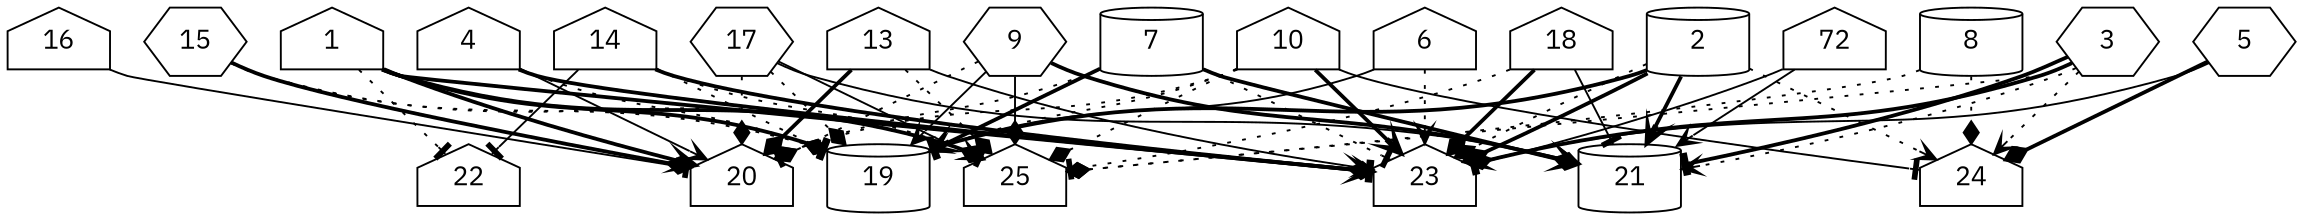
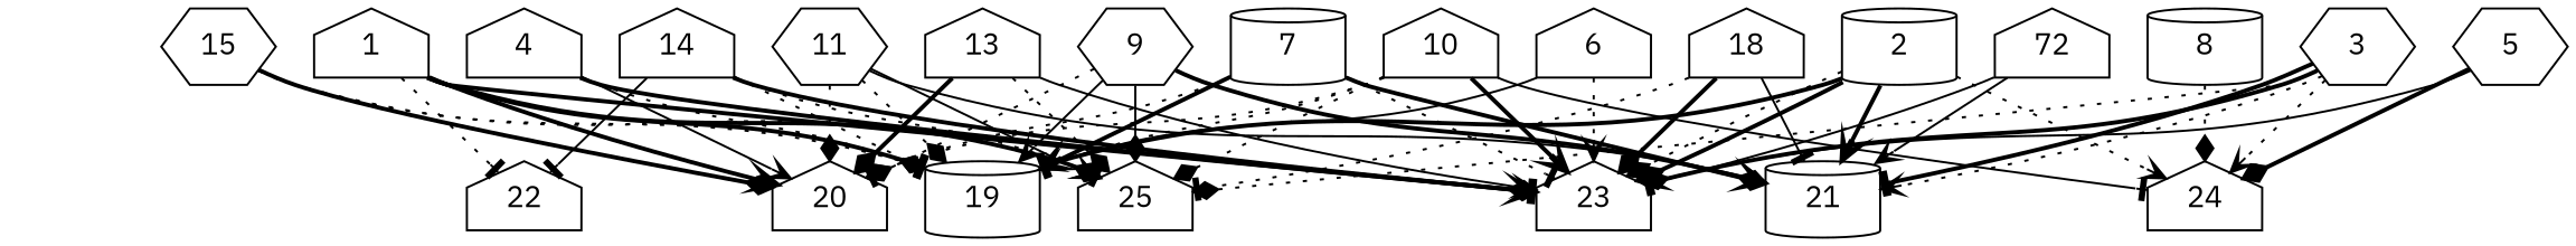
  digraph {
    fontname="IBM Plex Sans"
    node [alpha=0.01 fontname="IBM Plex Sans" shape=house]
    edge [arrowhead=diamond fontname="IBM Plex Sans" style=dotted]
    1 [alpha=0.12 expect_size=24195072]
    19 [alpha=0.04 expect_size=23534592 shape=cylinder]
    20 [alpha=0.12 expect_size=10163200]
    22 [alpha=0.04 expect_size=10733568]
    23 [expect_size=21579776]
    25 [expect_size=20787200]
    2 [alpha=0.15 expect_size=51270656 shape=cylinder]
    21 [alpha=0.09 expect_size=22344704 shape=cylinder]
    24 [alpha=0.14 expect_size=37627904]
    3 [alpha=0.09 expect_size=8298496 shape=hexagon]
    4 [alpha=0.19 expect_size=41840640]
    5 [alpha=0.18 expect_size=38881280 shape=hexagon]
    6 [alpha=0.20 expect_size=42864640]
    7 [alpha=0.06 expect_size=25707520 shape=cylinder]
    8 [alpha=0.17 expect_size=24491008 shape=cylinder]
    9 [alpha=0.14 expect_size=33263616 shape=hexagon]
    10 [alpha=0.05 expect_size=16321536]
-   11 [alpha=0.15 expect_size=34137088 shape=hexagon label=17]
+   11 [alpha=0.15 expect_size=34137088 shape=hexagon]
    n19 [alpha=0.05 expect_size=15844352 label=72]
    13 [alpha=0.07 expect_size=52285440]
    14 [alpha=0.13 expect_size=25944064]
    15 [expect_size=23238656 shape=hexagon]
-   16 [alpha=0.14 expect_size=17537024]
    18 [alpha=0.13 expect_size=30414848]
    1 -> 19 [arrowhead=tee style=bold]
    1 -> 20 [arrowhead=vee style=bold]
    1 -> 22 [arrowhead=tee]
    1 -> 23 [arrowhead=tee style=bold]
    1 -> 25 [style=bold]
    2 -> 19 [arrowhead=tee style=bold]
    2 -> 23
    2 -> 23 [style=bold]
    2 -> 21 [arrowhead=vee style=bold]
    2 -> 24 [arrowhead=vee]
    3 -> 23 [arrowhead=tee style=bold]
    3 -> 25
    3 -> 21 [arrowhead=tee style=bold]
    3 -> 21 [arrowhead=vee]
    3 -> 24 [arrowhead=vee]
    4 -> 19
    4 -> 20 [arrowhead=vee style=solid]
    4 -> 23 [style=bold]
    5 -> 23 [style=solid]
    5 -> 24 [style=bold]
    6 -> 19 [arrowhead=tee style=solid]
    6 -> 23 [arrowhead=vee]
    7 -> 19 [arrowhead=vee style=bold]
    7 -> 20 [arrowhead=tee]
    7 -> 23 [arrowhead=tee]
    7 -> 21 [style=bold]
-   8 -> 25
    8 -> 24
    9 -> 19 [arrowhead=vee style=solid]
    9 -> 20
    9 -> 25 [style=solid]
    9 -> 21 [arrowhead=vee style=bold]
    10 -> 19 [arrowhead=vee]
    10 -> 20
    10 -> 23 [arrowhead=vee style=bold]
    10 -> 25
    10 -> 24 [arrowhead=tee style=solid]
    11 -> 19
    11 -> 20
    11 -> 25 [arrowhead=vee style=solid]
    11 -> 21 [arrowhead=vee style=solid]
    n19 -> 23 [arrowhead=vee style=solid]
    n19 -> 21 [arrowhead=vee style=solid]
    13 -> 20 [style=bold]
    13 -> 23 [arrowhead=vee style=solid]
    13 -> 25
    14 -> 19 [arrowhead=tee]
    14 -> 22 [arrowhead=tee style=solid]
    14 -> 23 [arrowhead=vee style=bold]
    14 -> 25 [arrowhead=vee]
    15 -> 19
    15 -> 20 [style=bold]
    15 -> 25 [arrowhead=tee]
-   16 -> 20 [arrowhead=tee style=solid]
    18 -> 23 [style=bold]
    18 -> 25 [arrowhead=tee]
    18 -> 21 [arrowhead=tee style=solid]
  }
